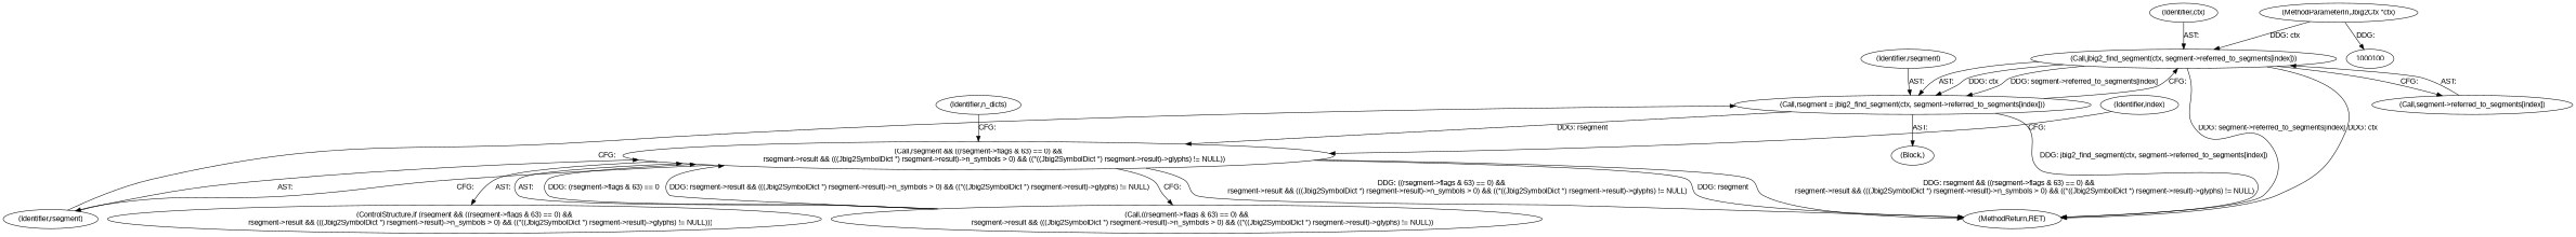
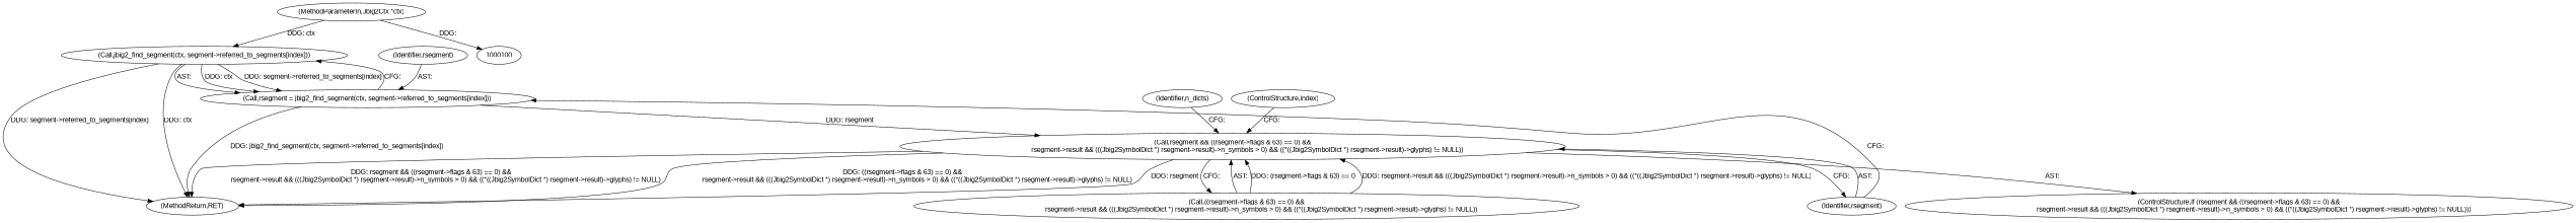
  digraph {
    fontname="Liberation Sans"
    node [fontname="Liberation Sans"]
    edge [fontname="Liberation Sans"]
    n1 [label="(Call,jbig2_find_segment(ctx, segment->referred_to_segments[index]))"]
    n2 [label="(Call,rsegment = jbig2_find_segment(ctx, segment->referred_to_segments[index]))"]
    n3 [label="(MethodReturn,RET)"]
-   n4 [label="(Call,segment->referred_to_segments[index])"]
    n5 [label="(Call,rsegment && ((rsegment->flags & 63) == 0) &&\n                rsegment->result && (((Jbig2SymbolDict *) rsegment->result)->n_symbols > 0) && ((*((Jbig2SymbolDict *) rsegment->result)->glyphs) != NULL))"]
-   n6 [label="(Block,)"]
    n7 [label="(MethodParameterIn,Jbig2Ctx *ctx)"]
    1000100
    n9 [label="(Call,((rsegment->flags & 63) == 0) &&\n                rsegment->result && (((Jbig2SymbolDict *) rsegment->result)->n_symbols > 0) && ((*((Jbig2SymbolDict *) rsegment->result)->glyphs) != NULL))"]
    n10 [label="(Identifier,rsegment)"]
    n11 [label="(ControlStructure,if (rsegment && ((rsegment->flags & 63) == 0) &&\n                rsegment->result && (((Jbig2SymbolDict *) rsegment->result)->n_symbols > 0) && ((*((Jbig2SymbolDict *) rsegment->result)->glyphs) != NULL)))"]
-   n12 [label="(Identifier,ctx)"]
    n13 [label="(Identifier,rsegment)"]
    n14 [label="(Identifier,n_dicts)"]
-   n15 [label="(Identifier,index)"]
+   n15 [label="(ControlStructure,index)"]
    n1 -> n2 [label="AST: "]
    n1 -> n2 [label="DDG: ctx"]
    n1 -> n2 [label="DDG: segment->referred_to_segments[index]"]
    n1 -> n3 [label="DDG: segment->referred_to_segments[index]"]
    n1 -> n3 [label="DDG: ctx"]
-   n1 -> n4 [label="CFG: "]
    n2 -> n1 [label="CFG: "]
    n2 -> n3 [label="DDG: jbig2_find_segment(ctx, segment->referred_to_segments[index])"]
    n2 -> n5 [label="DDG: rsegment"]
-   n2 -> n6 [label="AST: "]
-   n4 -> n1 [label="AST: "]
    n5 -> n3 [label="DDG: rsegment && ((rsegment->flags & 63) == 0) &&\n                rsegment->result && (((Jbig2SymbolDict *) rsegment->result)->n_symbols > 0) && ((*((Jbig2SymbolDict *) rsegment->result)->glyphs) != NULL)"]
    n5 -> n3 [label="DDG: ((rsegment->flags & 63) == 0) &&\n                rsegment->result && (((Jbig2SymbolDict *) rsegment->result)->n_symbols > 0) && ((*((Jbig2SymbolDict *) rsegment->result)->glyphs) != NULL)"]
    n5 -> n3 [label="DDG: rsegment"]
    n5 -> n9 [label="CFG: "]
    n5 -> n10 [label="CFG: "]
    n5 -> n11 [label="AST: "]
    n7 -> n1 [label="DDG: ctx"]
    n7 -> 1000100 [label="DDG: "]
    n9 -> n5 [label="AST: "]
    n9 -> n5 [label="DDG: (rsegment->flags & 63) == 0"]
    n9 -> n5 [label="DDG: rsegment->result && (((Jbig2SymbolDict *) rsegment->result)->n_symbols > 0) && ((*((Jbig2SymbolDict *) rsegment->result)->glyphs) != NULL)"]
    n10 -> n2 [label="CFG: "]
    n10 -> n5 [label="AST: "]
-   n12 -> n1 [label="AST: "]
    n13 -> n2 [label="AST: "]
    n14 -> n5 [label="CFG: "]
    n15 -> n5 [label="CFG: "]
  }
